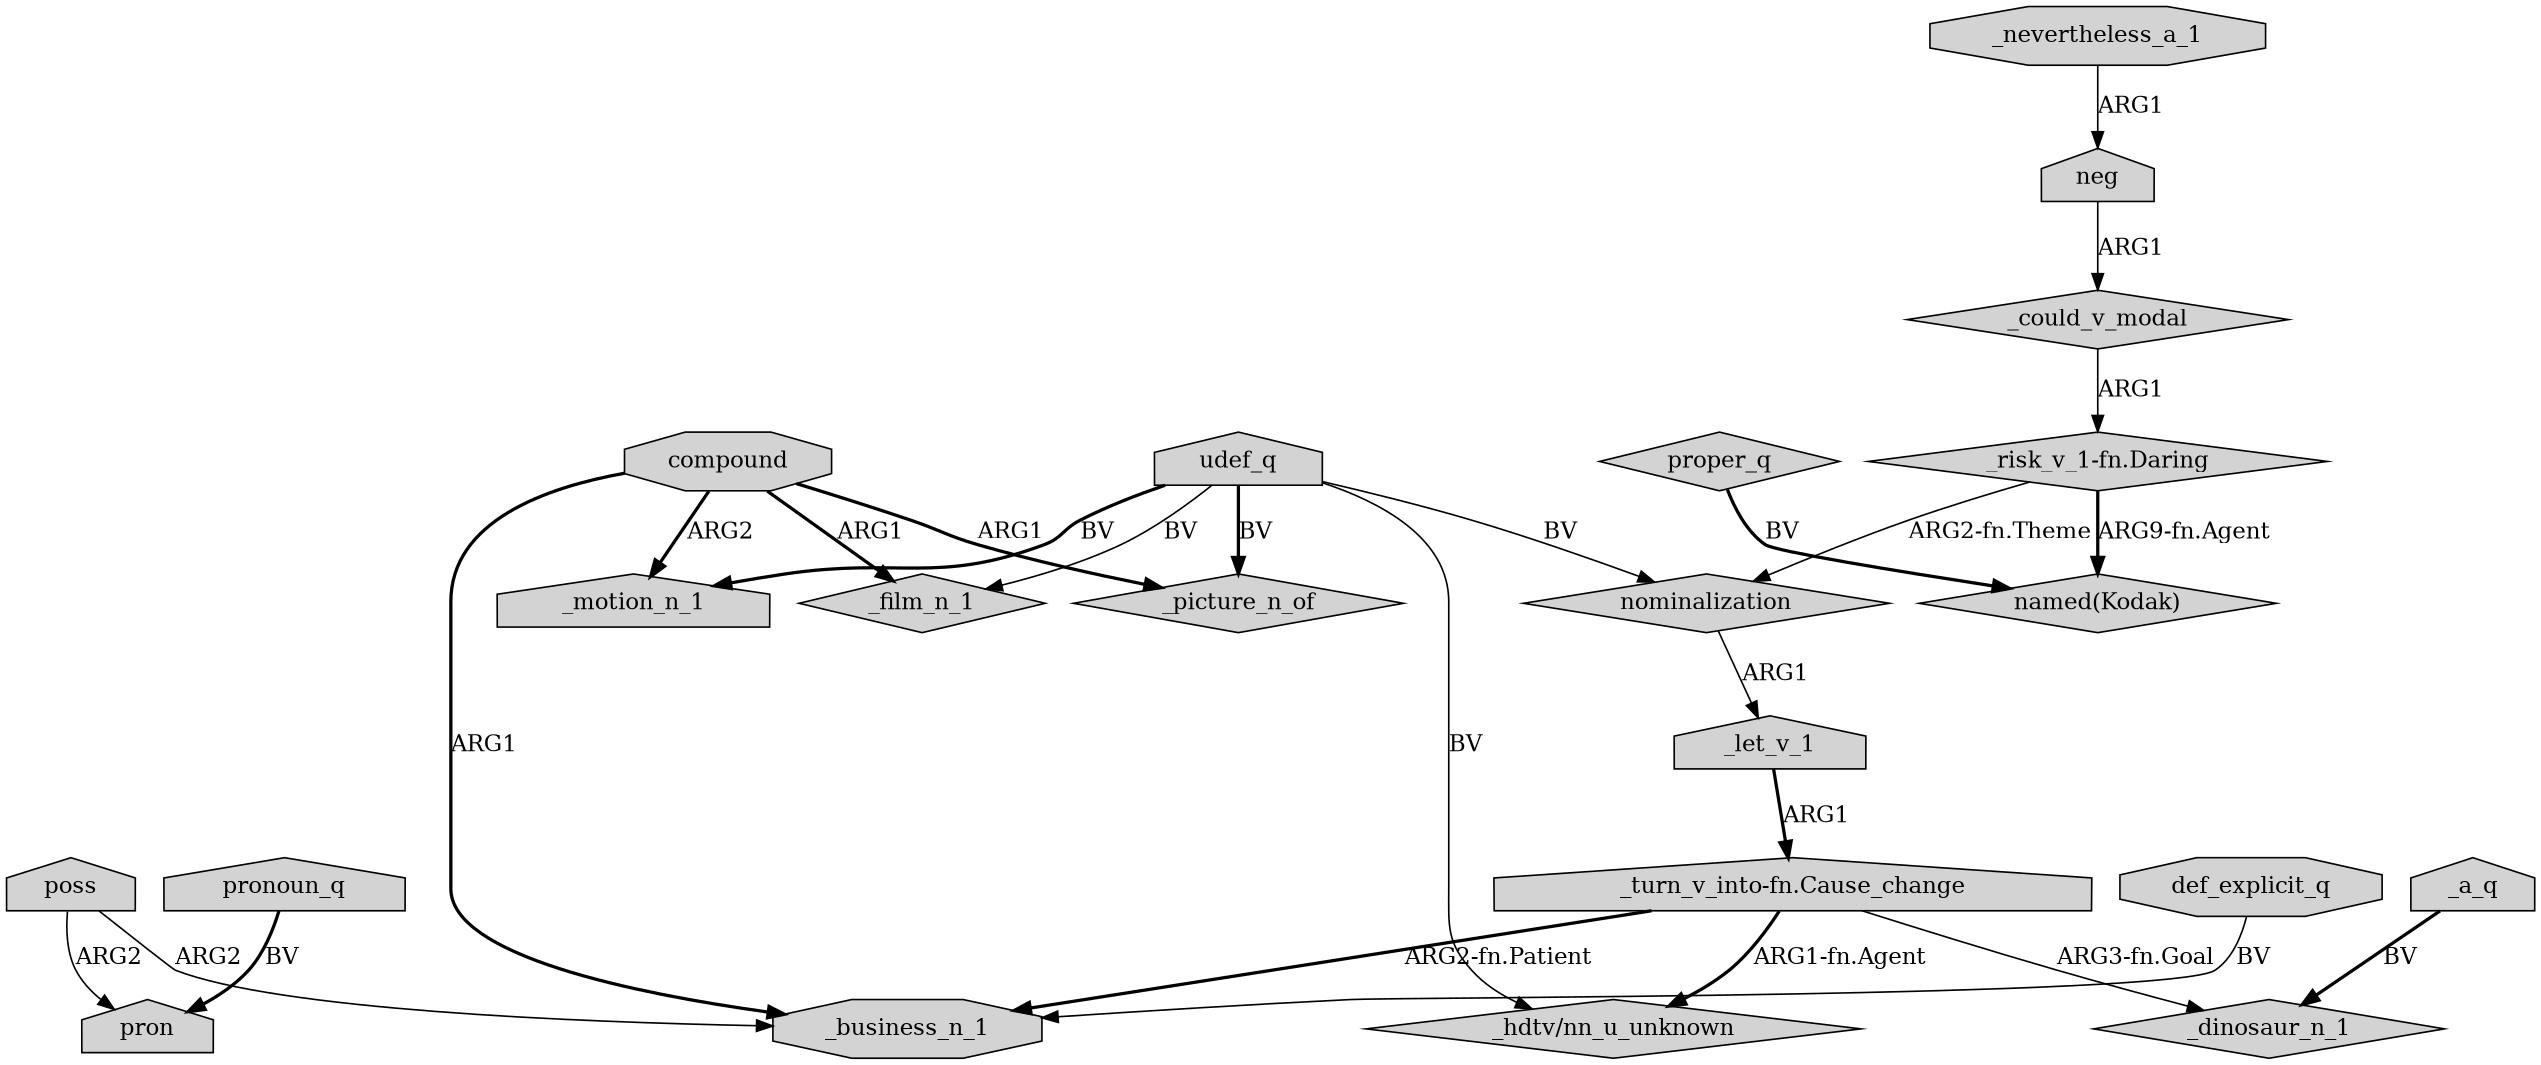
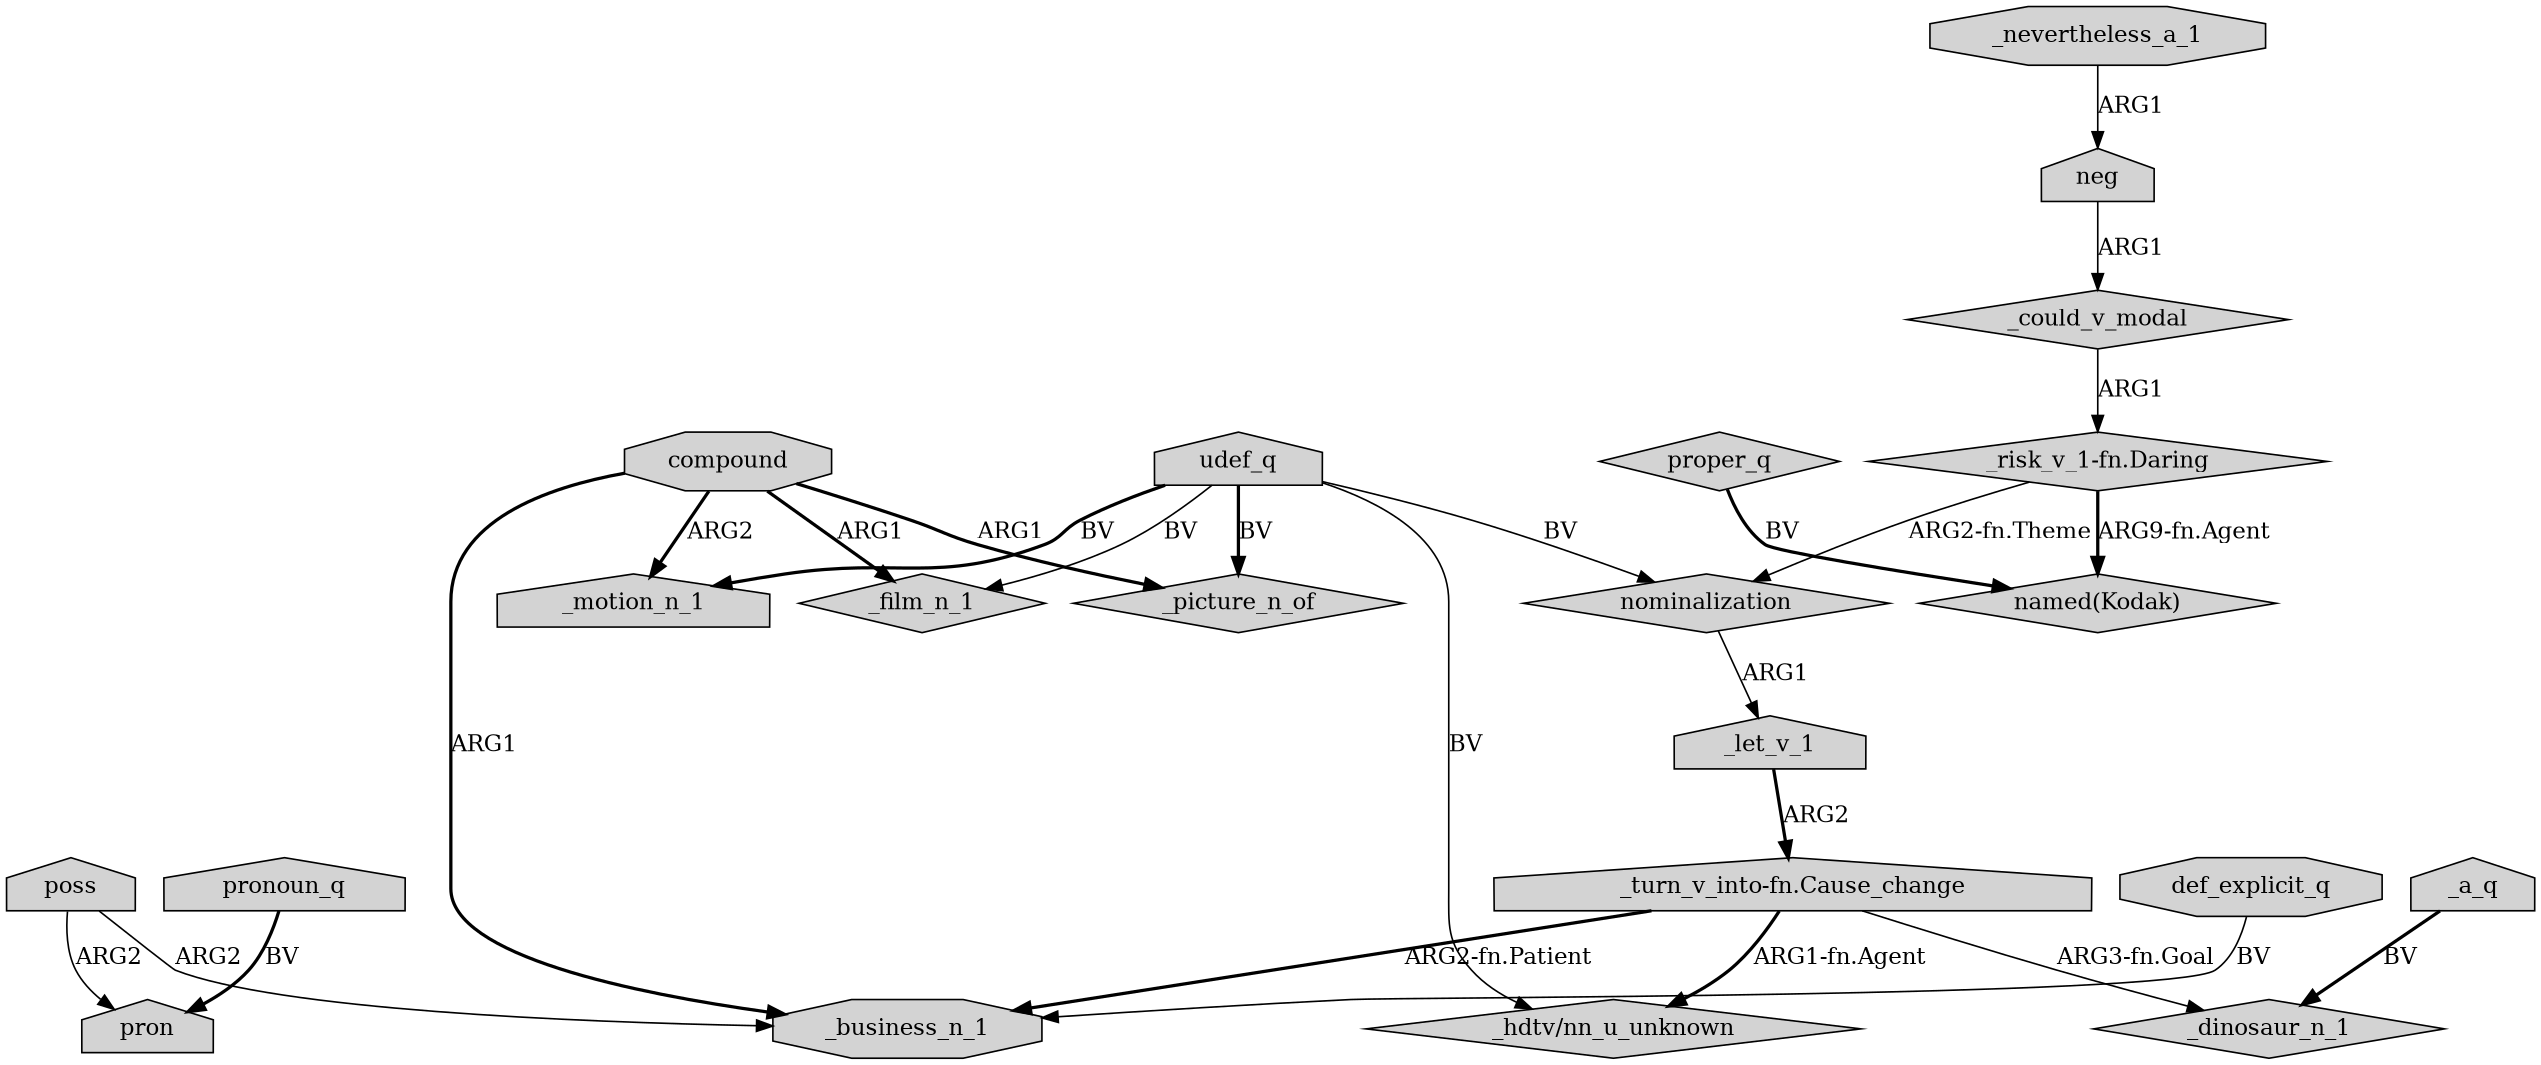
  digraph {
    node [shape=diamond style=filled]
    edge [style=bold]
    _dinosaur_n_1
    "_turn_v_into-fn.Cause_change" [shape=house]
    _business_n_1 [shape=octagon]
    "_hdtv/nn_u_unknown"
    poss [shape=house]
    pron [shape=house]
    "_risk_v_1-fn.Daring"
    "named(Kodak)"
    nominalization
    _let_v_1 [shape=house]
    compound [shape=octagon]
    _motion_n_1 [shape=house]
    _film_n_1
    _picture_n_of
    _a_q [shape=house]
    udef_q [shape=house]
    proper_q
    pronoun_q [shape=house]
    _nevertheless_a_1 [shape=octagon]
    neg [shape=house]
    _could_v_modal
    def_explicit_q [shape=octagon]
    "_turn_v_into-fn.Cause_change" -> _dinosaur_n_1 [label="ARG3-fn.Goal" style=solid]
    "_turn_v_into-fn.Cause_change" -> _business_n_1 [label="ARG2-fn.Patient"]
    "_turn_v_into-fn.Cause_change" -> "_hdtv/nn_u_unknown" [label="ARG1-fn.Agent"]
    poss -> _business_n_1 [label=ARG2 style=solid]
    poss -> pron [label=ARG2 style=solid]
    "_risk_v_1-fn.Daring" -> "named(Kodak)" [label="ARG9-fn.Agent"]
    "_risk_v_1-fn.Daring" -> nominalization [label="ARG2-fn.Theme" style=solid]
    nominalization -> _let_v_1 [label=ARG1 style=solid]
-   _let_v_1 -> "_turn_v_into-fn.Cause_change" [label=ARG1]
+   _let_v_1 -> "_turn_v_into-fn.Cause_change" [label=ARG2]
    compound -> _business_n_1 [label=ARG1]
    compound -> _motion_n_1 [label=ARG2]
    compound -> _film_n_1 [label=ARG1]
    compound -> _picture_n_of [label=ARG1]
    _a_q -> _dinosaur_n_1 [label=BV]
    udef_q -> "_hdtv/nn_u_unknown" [label=BV style=solid]
    udef_q -> nominalization [label=BV style=solid]
    udef_q -> _motion_n_1 [label=BV]
    udef_q -> _film_n_1 [label=BV style=solid]
    udef_q -> _picture_n_of [label=BV]
    proper_q -> "named(Kodak)" [label=BV]
    pronoun_q -> pron [label=BV]
    _nevertheless_a_1 -> neg [label=ARG1 style=solid]
    neg -> _could_v_modal [label=ARG1 style=solid]
    _could_v_modal -> "_risk_v_1-fn.Daring" [label=ARG1 style=solid]
    def_explicit_q -> _business_n_1 [label=BV style=solid]
  }
